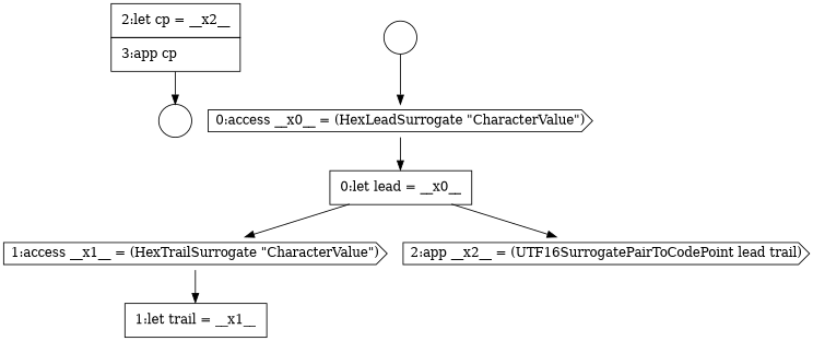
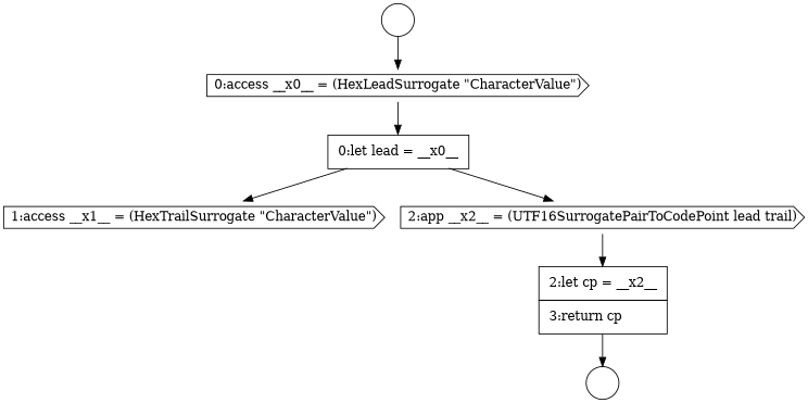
  digraph {
    node [color=black fillcolor=white shape=none style=filled]
    edge [color=black]
    n1 [label=" " shape=circle]
-   n2 [label=<<font color="black">     <table border="0" cellborder="1" cellspacing="0" cellpadding="10">       <tr><td align="left">2:let cp = __x2__</td></tr>       <tr><td align="left">3:app cp</td></tr>     </table>   </font>> margin=0]
+   n2 [label=<<font color="black">     <table border="0" cellborder="1" cellspacing="0" cellpadding="10">       <tr><td align="left">2:let cp = __x2__</td></tr>       <tr><td align="left">3:return cp</td></tr>     </table>   </font>> margin=0]
    n3 [label=" " shape=circle]
    n4 [label=<<font color="black">0:access __x0__ = (HexLeadSurrogate &quot;CharacterValue&quot;)</font>> shape=cds]
    n5 [label=<<font color="black">     <table border="0" cellborder="1" cellspacing="0" cellpadding="10">       <tr><td align="left">0:let lead = __x0__</td></tr>     </table>   </font>> margin=0]
    n6 [label=<<font color="black">1:access __x1__ = (HexTrailSurrogate &quot;CharacterValue&quot;)</font>> shape=cds]
    n7 [label=<<font color="black">2:app __x2__ = (UTF16SurrogatePairToCodePoint lead trail)</font>> shape=cds]
-   n8 [label=<<font color="black">     <table border="0" cellborder="1" cellspacing="0" cellpadding="10">       <tr><td align="left">1:let trail = __x1__</td></tr>     </table>   </font>> margin=0]
    n2 -> n1
    n3 -> n4
    n4 -> n5
    n5 -> n6
    n5 -> n7
-   n6 -> n8
+   n7 -> n2
  }
